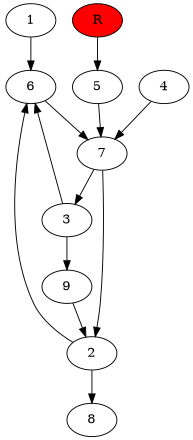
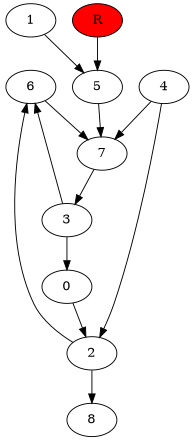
  digraph {
    1
    6
    7
    2
    8
-   9
+   9 [label=0]
    3
    4
    5
    R [fillcolor="#ff0000" style=filled]
-   1 -> 6
+   1 -> 5
    6 -> 7
-   7 -> 2
+   4 -> 2
    7 -> 3
    2 -> 6
    2 -> 8
    9 -> 2
    3 -> 6
    3 -> 9
    4 -> 7
    5 -> 7
    R -> 5
  }
